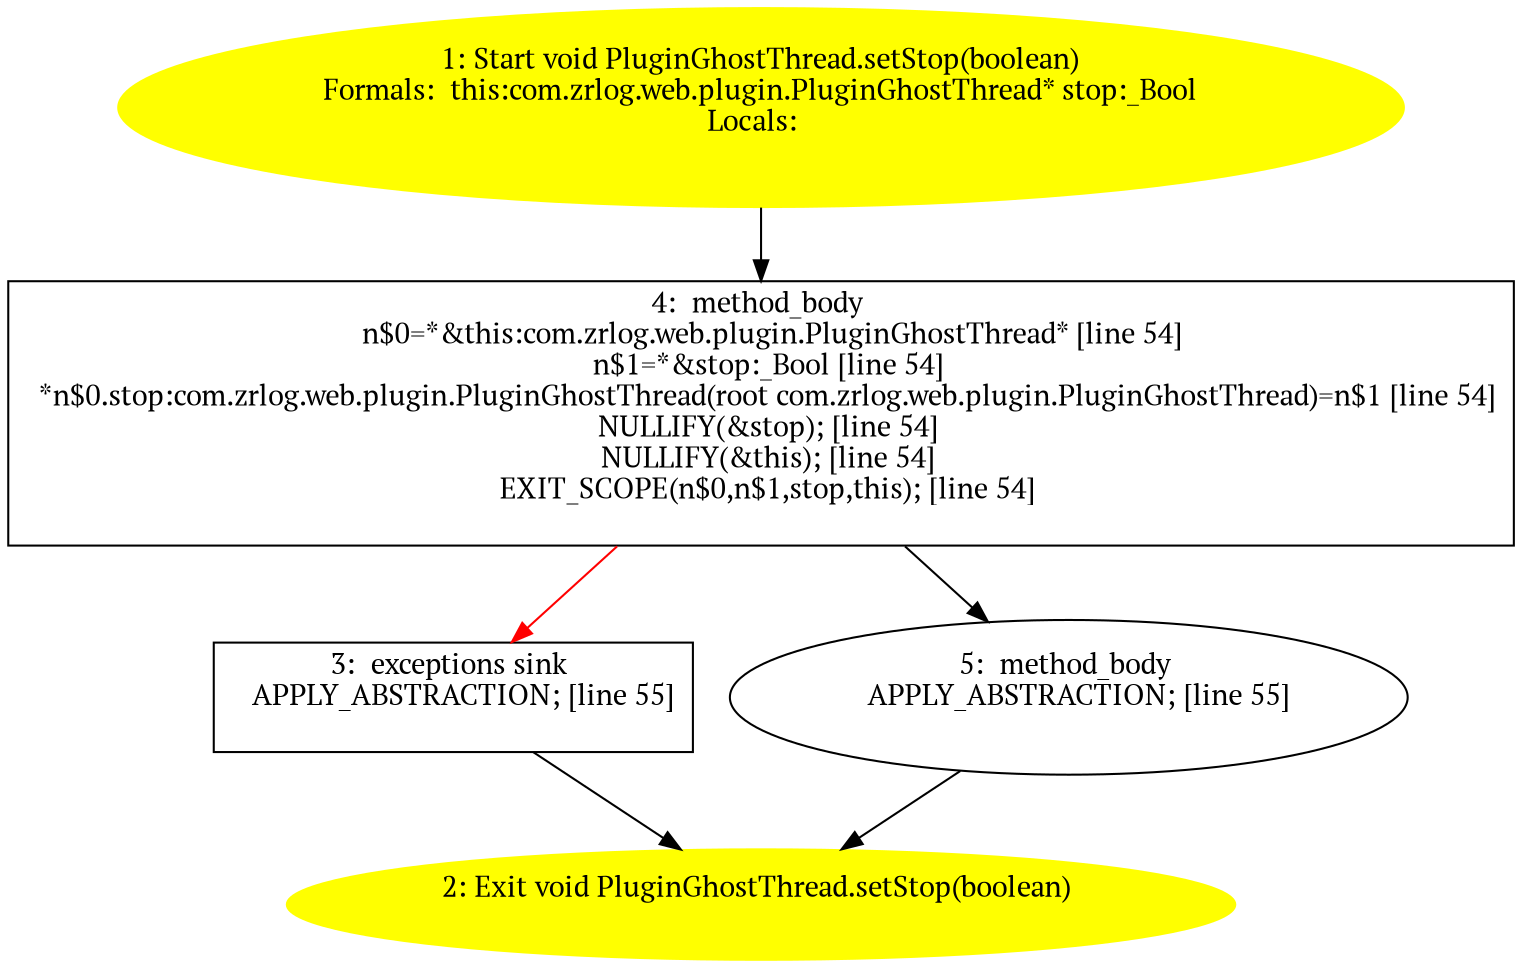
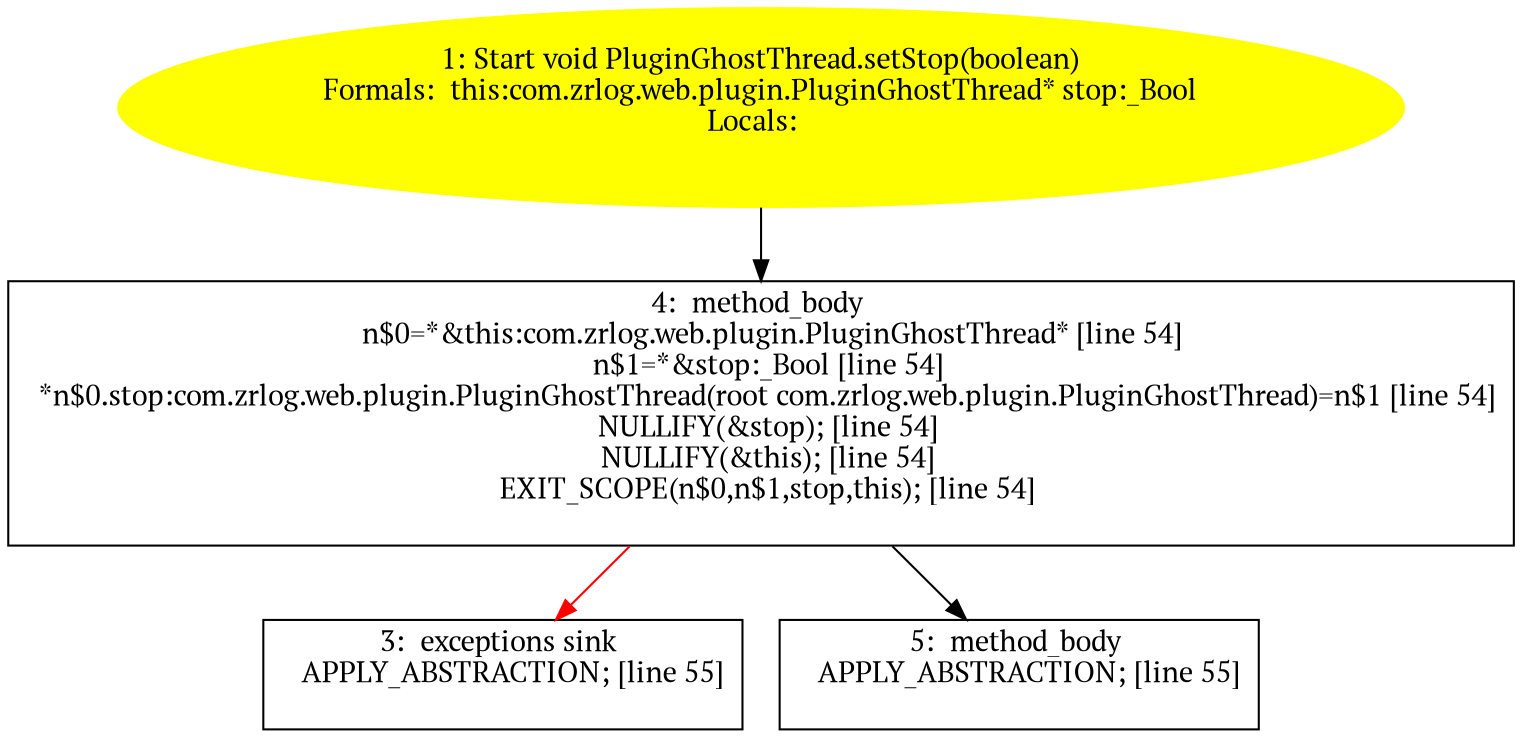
  digraph {
    fontname="PT Serif"
    node [fontname="PT Serif" shape=box]
    edge [fontname="PT Serif"]
    n1 [color=yellow label="1: Start void PluginGhostThread.setStop(boolean)\nFormals:  this:com.zrlog.web.plugin.PluginGhostThread* stop:_Bool\nLocals:  \n  " style=filled shape=""]
    n2 [label="4:  method_body \n   n$0=*&this:com.zrlog.web.plugin.PluginGhostThread* [line 54]\n  n$1=*&stop:_Bool [line 54]\n  *n$0.stop:com.zrlog.web.plugin.PluginGhostThread(root com.zrlog.web.plugin.PluginGhostThread)=n$1 [line 54]\n  NULLIFY(&stop); [line 54]\n  NULLIFY(&this); [line 54]\n  EXIT_SCOPE(n$0,n$1,stop,this); [line 54]\n "]
    n3 [label="3:  exceptions sink \n   APPLY_ABSTRACTION; [line 55]\n "]
-   n4 [label="5:  method_body \n   APPLY_ABSTRACTION; [line 55]\n " shape=ellipse]
-   n5 [color=yellow label="2: Exit void PluginGhostThread.setStop(boolean) \n  " style=filled shape=""]
+   n4 [label="5:  method_body \n   APPLY_ABSTRACTION; [line 55]\n "]
    n1 -> n2
    n2 -> n3 [color=red]
    n2 -> n4
-   n3 -> n5
-   n4 -> n5
  }
